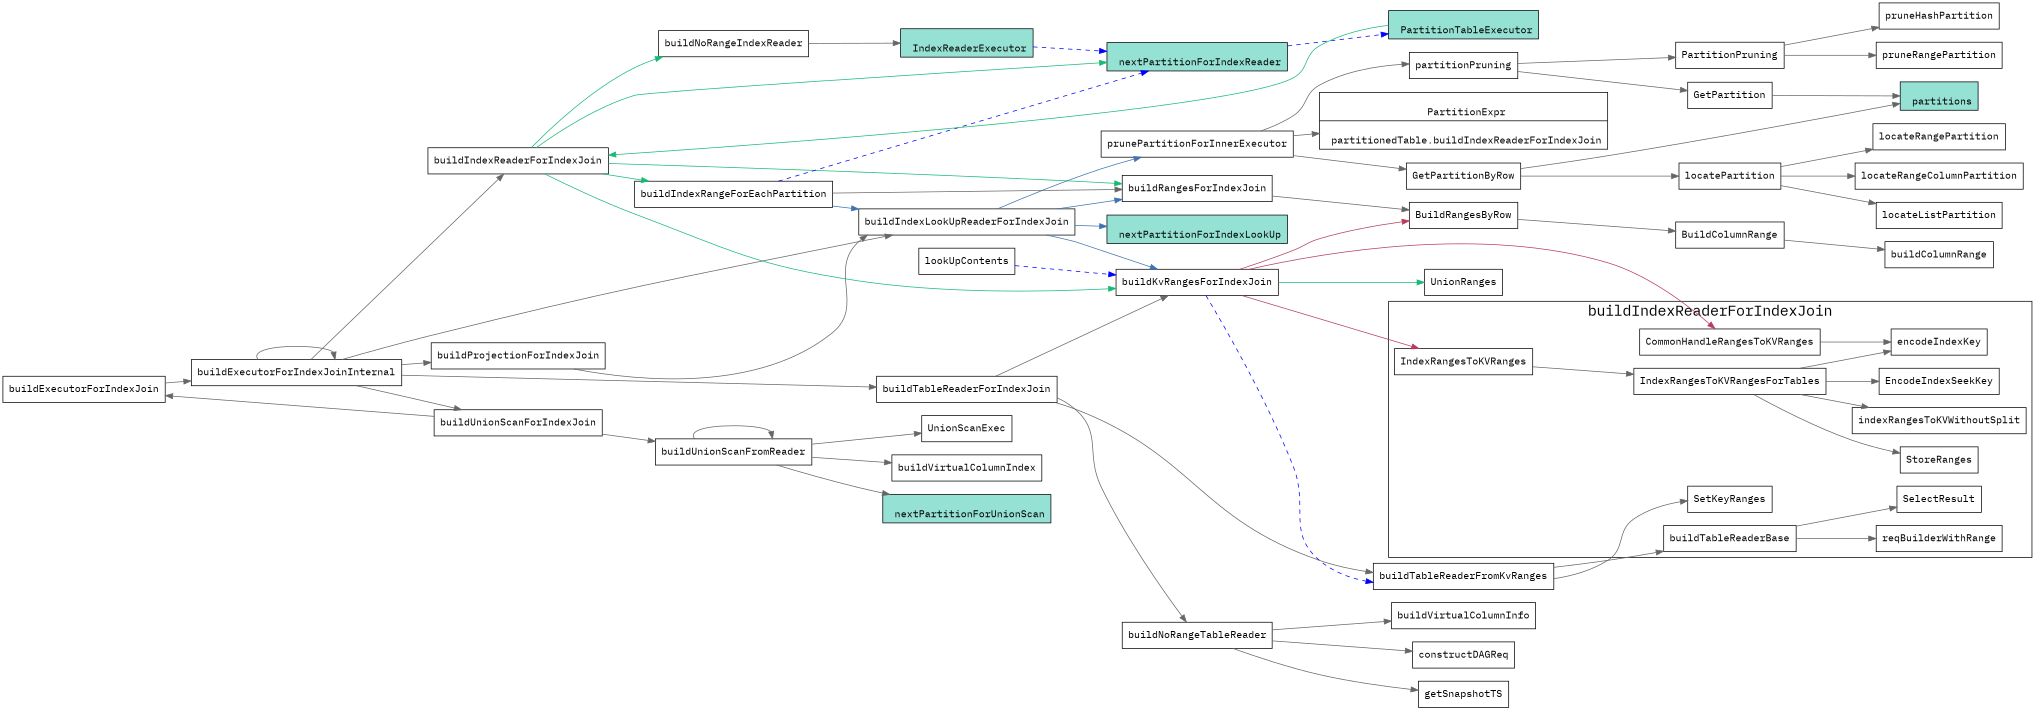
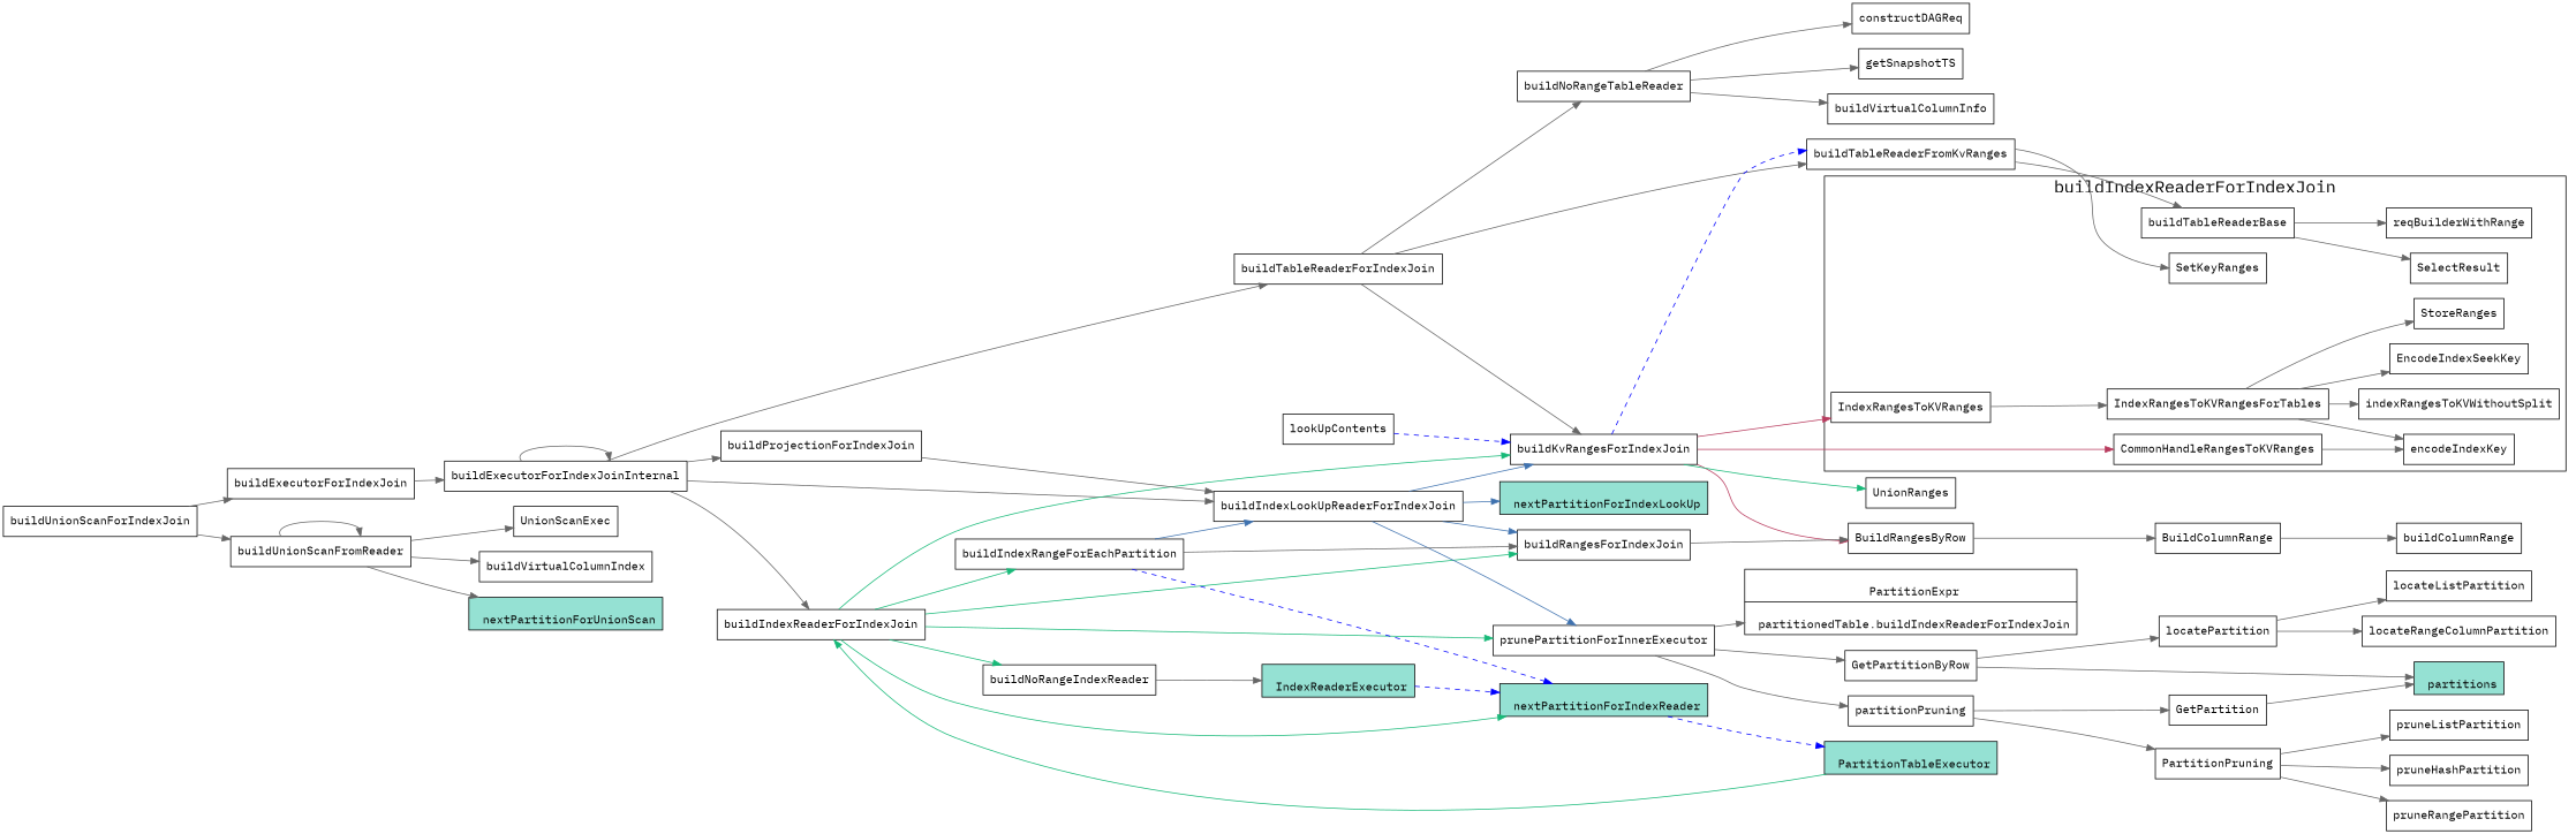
  digraph {
    fontname="IBM Plex Mono"
    newrank=true
    rankdir=LR
    node [fontname="IBM Plex Mono" shape=box]
    edge [color=gray40 fontname="IBM Plex Mono"]
    CommonHandleRangesToKVRanges
    encodeIndexKey
    IndexRangesToKVRanges
    IndexRangesToKVRangesForTables
    buildTableReaderBase
    SelectResult
    reqBuilderWithRange
    SetKeyRanges
    indexRangesToKVWithoutSplit
    EncodeIndexSeekKey
    StoreRanges
    buildExecutorForIndexJoin
    buildExecutorForIndexJoinInternal
    buildTableReaderForIndexJoin
    buildIndexReaderForIndexJoin
    buildIndexLookUpReaderForIndexJoin
    buildUnionScanForIndexJoin
    buildProjectionForIndexJoin
    buildNoRangeTableReader
    buildKvRangesForIndexJoin
    buildTableReaderFromKvRanges
    buildNoRangeIndexReader
    n23 [fillcolor="#95e1d3" label="{{\n      nextPartitionForIndexReader\n    }}" shape=record style=filled]
    prunePartitionForInnerExecutor
    buildIndexRangeForEachPartition
    buildRangesForIndexJoin
    n27 [fillcolor="#95e1d3" label="{{\n      nextPartitionForIndexLookUp\n    }}" shape=record style=filled]
    buildUnionScanFromReader
    constructDAGReq
    getSnapshotTS
    buildVirtualColumnInfo
    BuildRangesByRow
    UnionRanges
    n34 [fillcolor="#95e1d3" label="{{\n      IndexReaderExecutor\n    }}" shape=record style=filled]
    n35 [fillcolor="#95e1d3" label="{{\n      PartitionTableExecutor\n    }}" shape=record style=filled]
    GetPartitionByRow
    n37 [label="{{\n      PartitionExpr|\n      partitionedTable.buildIndexReaderForIndexJoin\n    }}" shape=record]
    partitionPruning
    n39 [fillcolor="#95e1d3" label="{{\n      nextPartitionForUnionScan\n    }}" shape=record style=filled]
    UnionScanExec
    buildVirtualColumnIndex
    BuildColumnRange
    buildColumnRange
    locatePartition
    n45 [fillcolor="#95e1d3" label="{{\n      partitions\n    }}" shape=record style=filled]
    GetPartition
    PartitionPruning
-   locateRangePartition
    locateRangeColumnPartition
    locateListPartition
    pruneHashPartition
    pruneRangePartition
+   pruneListPartition
    lookUpContents
    subgraph cluster_1 {
      fontsize=20
      label=buildIndexReaderForIndexJoin
      CommonHandleRangesToKVRanges
      encodeIndexKey
      IndexRangesToKVRanges
      IndexRangesToKVRangesForTables
      buildTableReaderBase
      SelectResult
      reqBuilderWithRange
      SetKeyRanges
      indexRangesToKVWithoutSplit
      EncodeIndexSeekKey
      StoreRanges
    }
    CommonHandleRangesToKVRanges -> encodeIndexKey
    IndexRangesToKVRanges -> IndexRangesToKVRangesForTables
    IndexRangesToKVRangesForTables -> encodeIndexKey
    IndexRangesToKVRangesForTables -> indexRangesToKVWithoutSplit
    IndexRangesToKVRangesForTables -> EncodeIndexSeekKey
    IndexRangesToKVRangesForTables -> StoreRanges
    buildTableReaderBase -> SelectResult
    buildTableReaderBase -> reqBuilderWithRange
    buildExecutorForIndexJoin -> buildExecutorForIndexJoinInternal
    buildExecutorForIndexJoinInternal -> buildExecutorForIndexJoinInternal
    buildExecutorForIndexJoinInternal -> buildTableReaderForIndexJoin
    buildExecutorForIndexJoinInternal -> buildIndexReaderForIndexJoin
    buildExecutorForIndexJoinInternal -> buildIndexLookUpReaderForIndexJoin
-   buildExecutorForIndexJoinInternal -> buildUnionScanForIndexJoin
    buildExecutorForIndexJoinInternal -> buildProjectionForIndexJoin
    buildTableReaderForIndexJoin -> buildNoRangeTableReader
    buildTableReaderForIndexJoin -> buildKvRangesForIndexJoin
    buildTableReaderForIndexJoin -> buildTableReaderFromKvRanges
    buildIndexReaderForIndexJoin -> buildKvRangesForIndexJoin [color="#17b978"]
    buildIndexReaderForIndexJoin -> buildNoRangeIndexReader [color="#17b978"]
    buildIndexReaderForIndexJoin -> n23 [color="#17b978"]
+   buildIndexReaderForIndexJoin -> prunePartitionForInnerExecutor [color="#17b978"]
    buildIndexReaderForIndexJoin -> buildIndexRangeForEachPartition [color="#17b978"]
    buildIndexReaderForIndexJoin -> buildRangesForIndexJoin [color="#17b978"]
    buildIndexLookUpReaderForIndexJoin -> buildKvRangesForIndexJoin [color="#3f72af"]
    buildIndexLookUpReaderForIndexJoin -> prunePartitionForInnerExecutor [color="#3f72af"]
    buildIndexLookUpReaderForIndexJoin -> buildRangesForIndexJoin [color="#3f72af"]
    buildIndexLookUpReaderForIndexJoin -> n27 [color="#3f72af"]
    buildUnionScanForIndexJoin -> buildExecutorForIndexJoin
    buildUnionScanForIndexJoin -> buildUnionScanFromReader
    buildProjectionForIndexJoin -> buildIndexLookUpReaderForIndexJoin
    buildNoRangeTableReader -> constructDAGReq
    buildNoRangeTableReader -> getSnapshotTS
    buildNoRangeTableReader -> buildVirtualColumnInfo
    buildKvRangesForIndexJoin -> CommonHandleRangesToKVRanges [color="#b83b5e"]
    buildKvRangesForIndexJoin -> IndexRangesToKVRanges [color="#b83b5e"]
    buildKvRangesForIndexJoin -> buildTableReaderFromKvRanges [color=blue style=dashed]
    buildKvRangesForIndexJoin -> BuildRangesByRow [color="#b83b5e"]
    buildKvRangesForIndexJoin -> UnionRanges [color="#17b978"]
    buildTableReaderFromKvRanges -> buildTableReaderBase
    buildTableReaderFromKvRanges -> SetKeyRanges
    buildNoRangeIndexReader -> n34
    n23 -> n35 [color=blue style=dashed]
    prunePartitionForInnerExecutor -> GetPartitionByRow
    prunePartitionForInnerExecutor -> n37
    prunePartitionForInnerExecutor -> partitionPruning
    buildIndexRangeForEachPartition -> buildIndexLookUpReaderForIndexJoin [color="#3f72af"]
    buildIndexRangeForEachPartition -> n23 [color=blue style=dashed]
    buildIndexRangeForEachPartition -> buildRangesForIndexJoin
    buildRangesForIndexJoin -> BuildRangesByRow
    buildUnionScanFromReader -> buildUnionScanFromReader
    buildUnionScanFromReader -> n39
    buildUnionScanFromReader -> UnionScanExec
    buildUnionScanFromReader -> buildVirtualColumnIndex
    BuildRangesByRow -> BuildColumnRange
    n34 -> n23 [color=blue style=dashed]
    n35 -> buildIndexReaderForIndexJoin [color="#17b978"]
    GetPartitionByRow -> locatePartition
    GetPartitionByRow -> n45
    partitionPruning -> GetPartition
    partitionPruning -> PartitionPruning
    BuildColumnRange -> buildColumnRange
-   locatePartition -> locateRangePartition
    locatePartition -> locateRangeColumnPartition
    locatePartition -> locateListPartition
    GetPartition -> n45
    PartitionPruning -> pruneHashPartition
    PartitionPruning -> pruneRangePartition
+   PartitionPruning -> pruneListPartition
    lookUpContents -> buildKvRangesForIndexJoin [color=blue style=dashed]
  }
